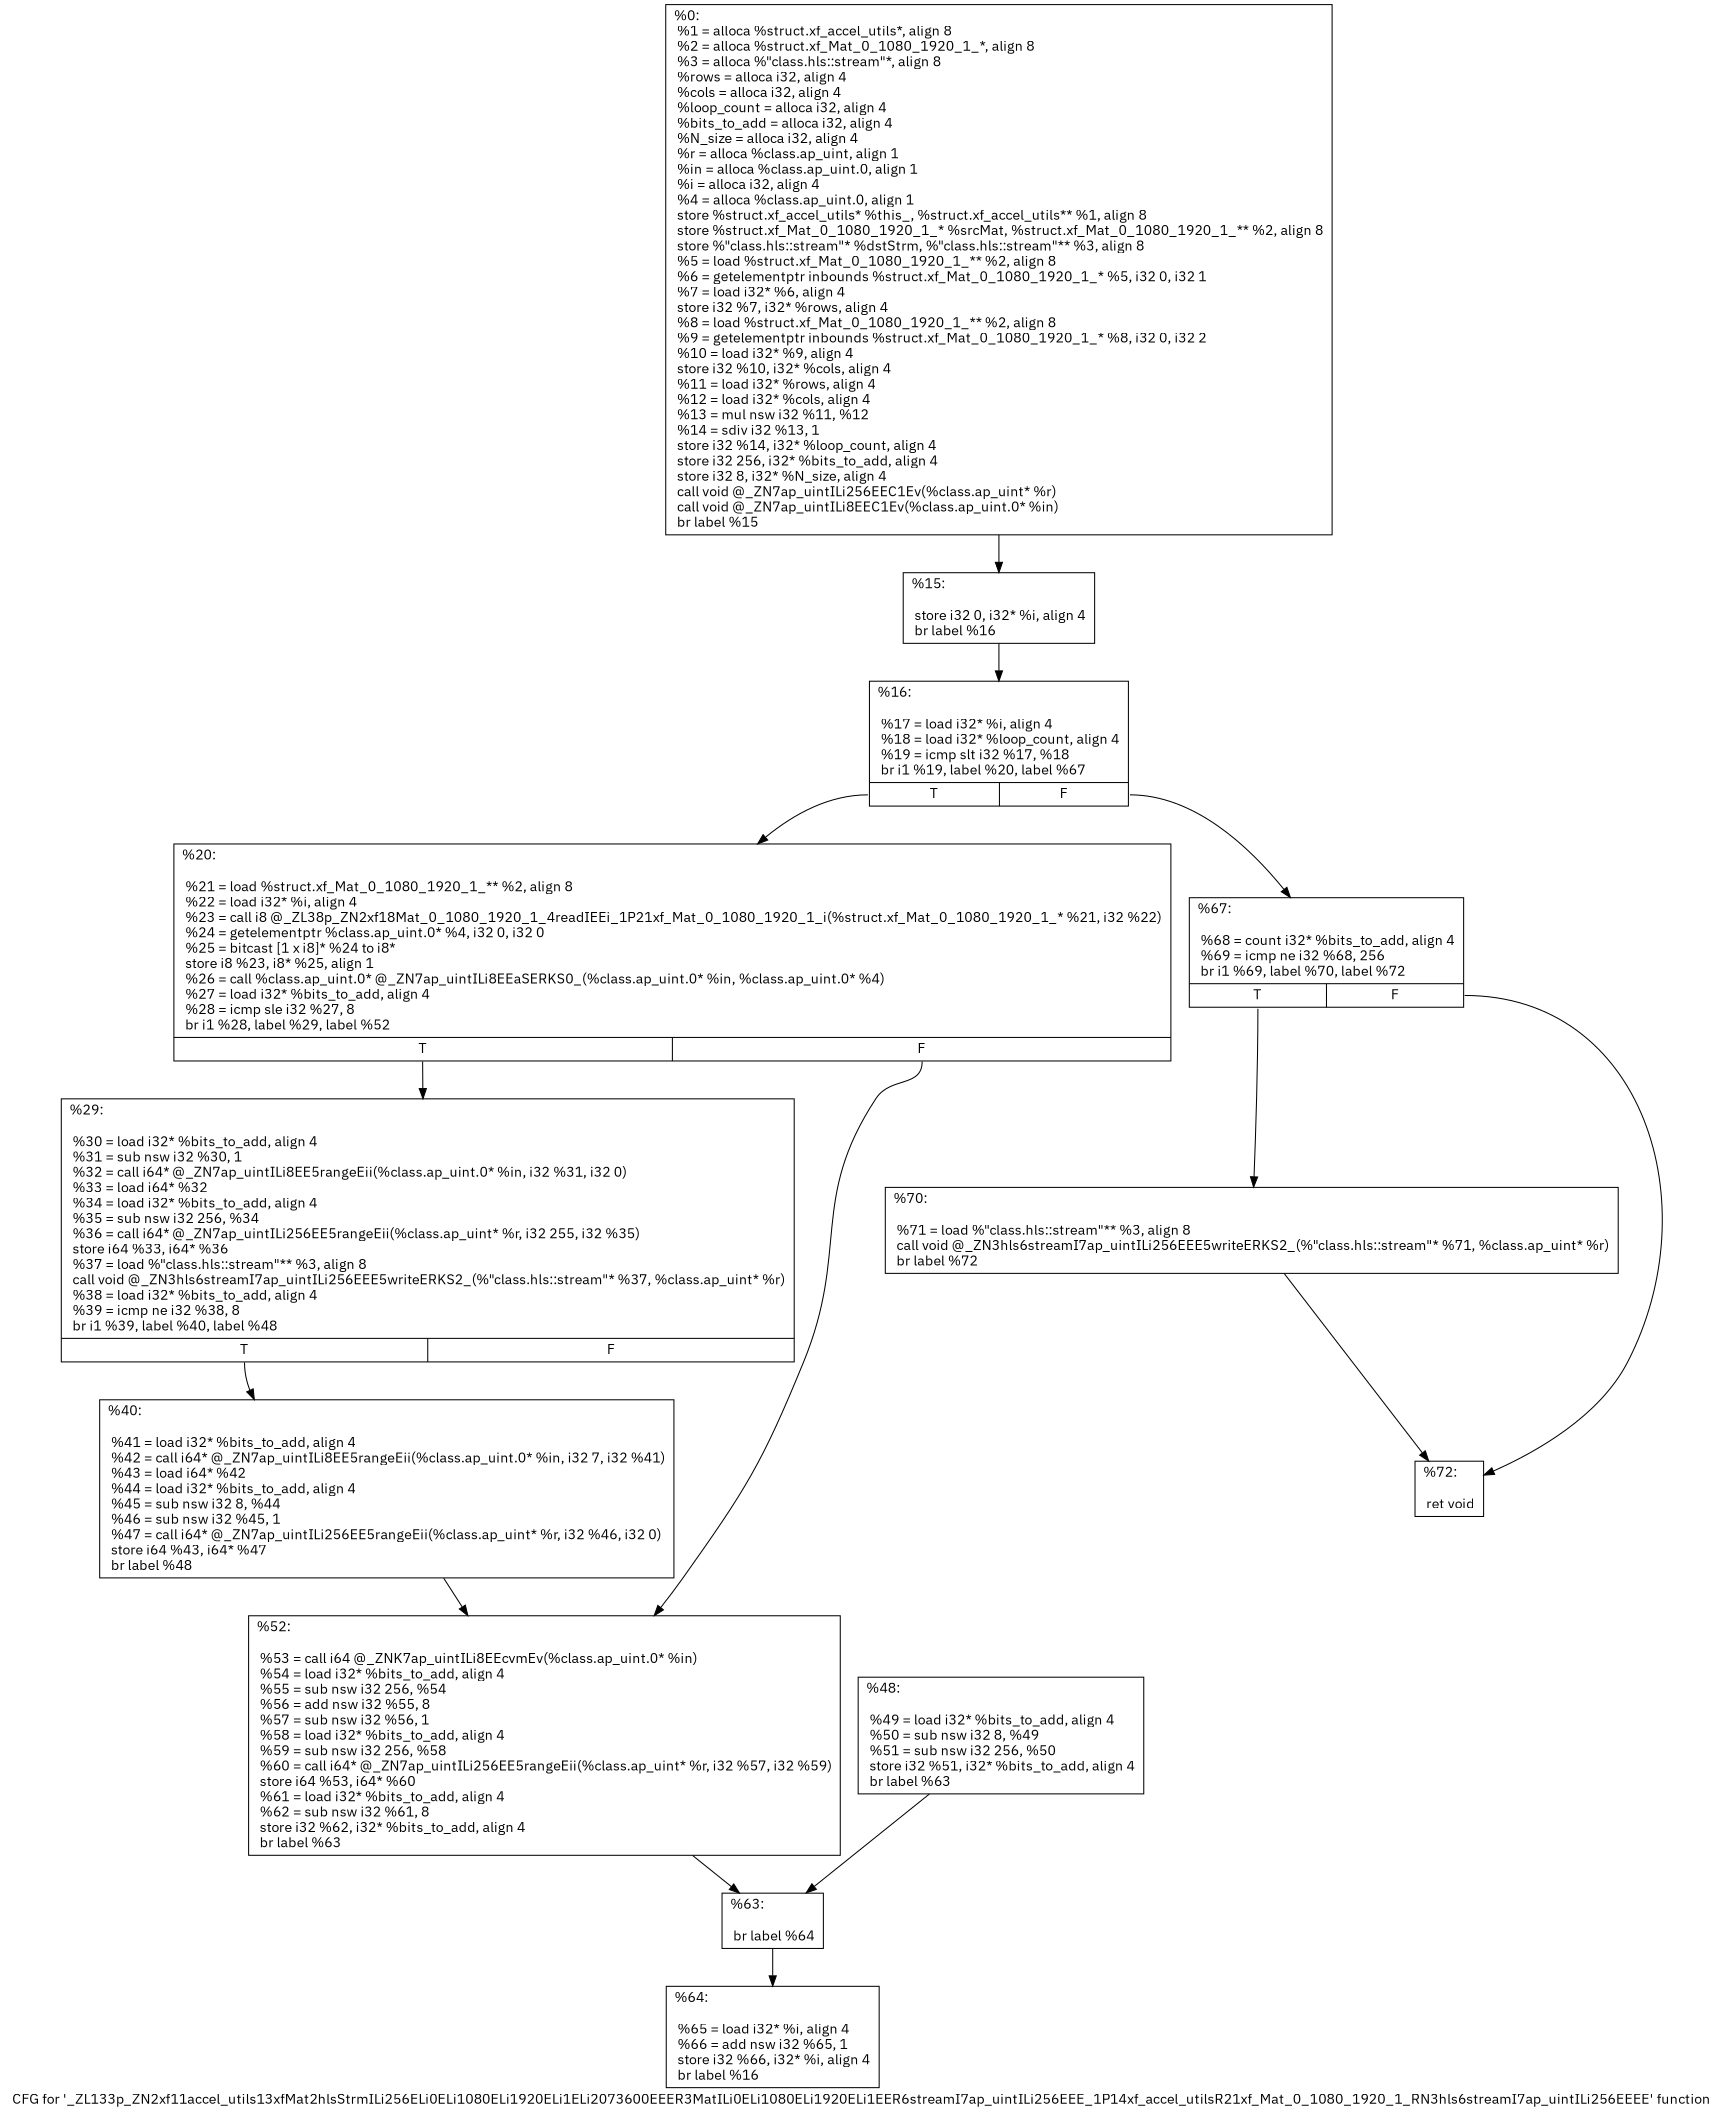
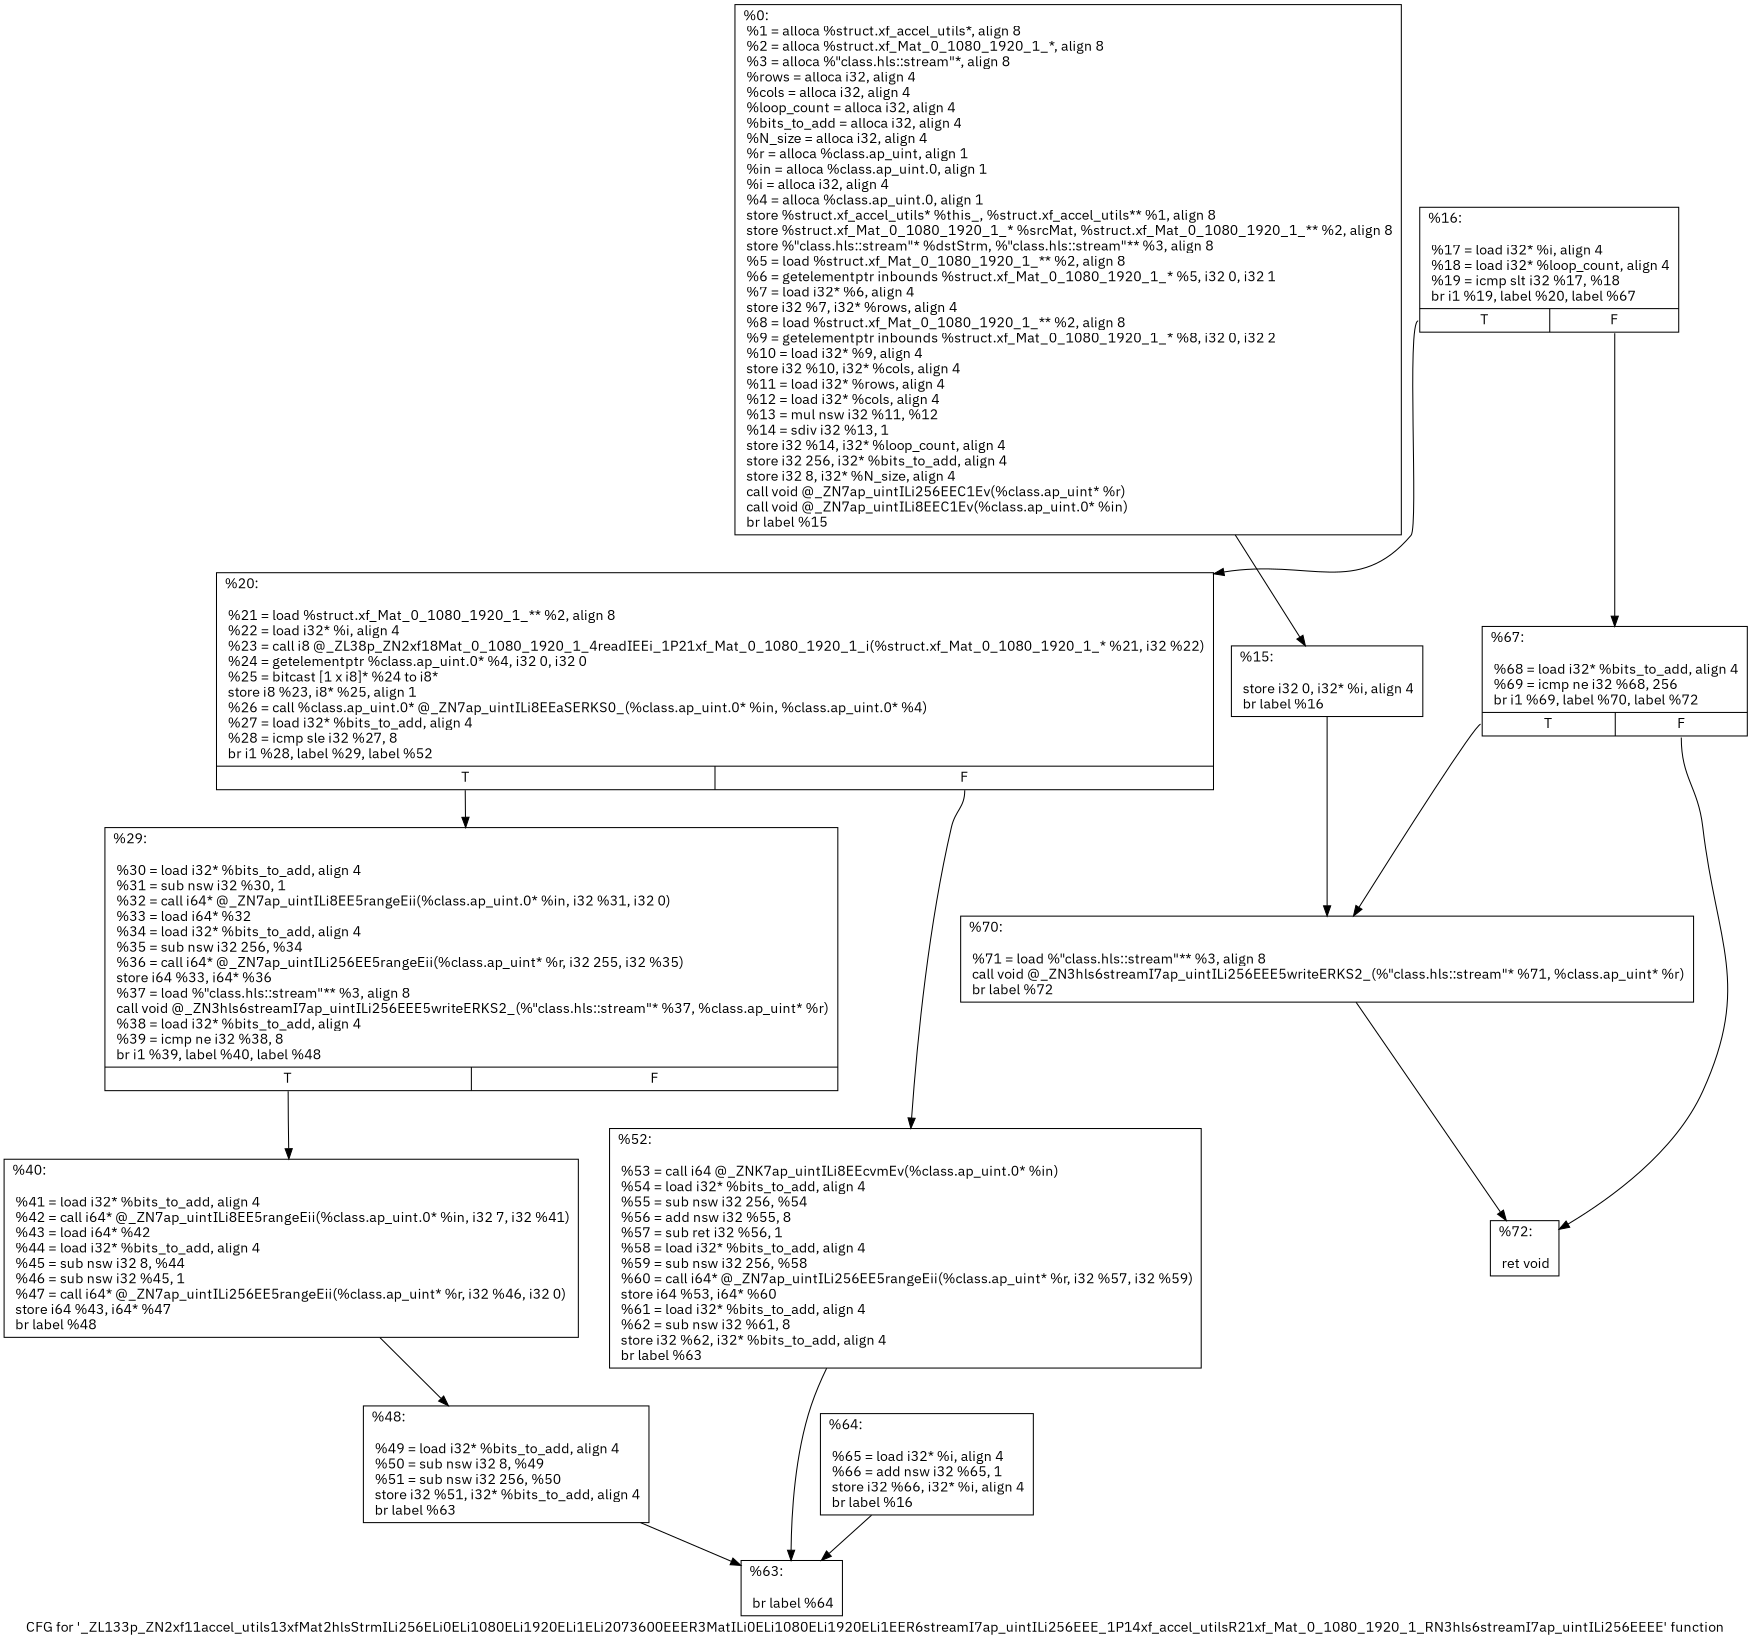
  digraph {
    fontname="IBM Plex Sans"
    label="CFG for '_ZL133p_ZN2xf11accel_utils13xfMat2hlsStrmILi256ELi0ELi1080ELi1920ELi1ELi2073600EEER3MatILi0ELi1080ELi1920ELi1EER6streamI7ap_uintILi256EEE_1P14xf_accel_utilsR21xf_Mat_0_1080_1920_1_RN3hls6streamI7ap_uintILi256EEEE' function"
    node [fontname="IBM Plex Sans" shape=record]
    edge [fontname="IBM Plex Sans"]
    n1 [label="{%0:\l  %1 = alloca %struct.xf_accel_utils*, align 8\l  %2 = alloca %struct.xf_Mat_0_1080_1920_1_*, align 8\l  %3 = alloca %\"class.hls::stream\"*, align 8\l  %rows = alloca i32, align 4\l  %cols = alloca i32, align 4\l  %loop_count = alloca i32, align 4\l  %bits_to_add = alloca i32, align 4\l  %N_size = alloca i32, align 4\l  %r = alloca %class.ap_uint, align 1\l  %in = alloca %class.ap_uint.0, align 1\l  %i = alloca i32, align 4\l  %4 = alloca %class.ap_uint.0, align 1\l  store %struct.xf_accel_utils* %this_, %struct.xf_accel_utils** %1, align 8\l  store %struct.xf_Mat_0_1080_1920_1_* %srcMat, %struct.xf_Mat_0_1080_1920_1_** %2, align 8\l  store %\"class.hls::stream\"* %dstStrm, %\"class.hls::stream\"** %3, align 8\l  %5 = load %struct.xf_Mat_0_1080_1920_1_** %2, align 8\l  %6 = getelementptr inbounds %struct.xf_Mat_0_1080_1920_1_* %5, i32 0, i32 1\l  %7 = load i32* %6, align 4\l  store i32 %7, i32* %rows, align 4\l  %8 = load %struct.xf_Mat_0_1080_1920_1_** %2, align 8\l  %9 = getelementptr inbounds %struct.xf_Mat_0_1080_1920_1_* %8, i32 0, i32 2\l  %10 = load i32* %9, align 4\l  store i32 %10, i32* %cols, align 4\l  %11 = load i32* %rows, align 4\l  %12 = load i32* %cols, align 4\l  %13 = mul nsw i32 %11, %12\l  %14 = sdiv i32 %13, 1\l  store i32 %14, i32* %loop_count, align 4\l  store i32 256, i32* %bits_to_add, align 4\l  store i32 8, i32* %N_size, align 4\l  call void @_ZN7ap_uintILi256EEC1Ev(%class.ap_uint* %r)\l  call void @_ZN7ap_uintILi8EEC1Ev(%class.ap_uint.0* %in)\l  br label %15\l}"]
    n2 [label="{%15:\l\l  store i32 0, i32* %i, align 4\l  br label %16\l}"]
    n3 [label="{%16:\l\l  %17 = load i32* %i, align 4\l  %18 = load i32* %loop_count, align 4\l  %19 = icmp slt i32 %17, %18\l  br i1 %19, label %20, label %67\l|{<s0>T|<s1>F}}"]
    n4 [label="{%20:\l\l  %21 = load %struct.xf_Mat_0_1080_1920_1_** %2, align 8\l  %22 = load i32* %i, align 4\l  %23 = call i8 @_ZL38p_ZN2xf18Mat_0_1080_1920_1_4readIEEi_1P21xf_Mat_0_1080_1920_1_i(%struct.xf_Mat_0_1080_1920_1_* %21, i32 %22)\l  %24 = getelementptr %class.ap_uint.0* %4, i32 0, i32 0\l  %25 = bitcast [1 x i8]* %24 to i8*\l  store i8 %23, i8* %25, align 1\l  %26 = call %class.ap_uint.0* @_ZN7ap_uintILi8EEaSERKS0_(%class.ap_uint.0* %in, %class.ap_uint.0* %4)\l  %27 = load i32* %bits_to_add, align 4\l  %28 = icmp sle i32 %27, 8\l  br i1 %28, label %29, label %52\l|{<s0>T|<s1>F}}"]
-   n5 [label="{%67:\l\l  %68 = count i32* %bits_to_add, align 4\l  %69 = icmp ne i32 %68, 256\l  br i1 %69, label %70, label %72\l|{<s0>T|<s1>F}}"]
+   n5 [label="{%67:\l\l  %68 = load i32* %bits_to_add, align 4\l  %69 = icmp ne i32 %68, 256\l  br i1 %69, label %70, label %72\l|{<s0>T|<s1>F}}"]
    n6 [label="{%29:\l\l  %30 = load i32* %bits_to_add, align 4\l  %31 = sub nsw i32 %30, 1\l  %32 = call i64* @_ZN7ap_uintILi8EE5rangeEii(%class.ap_uint.0* %in, i32 %31, i32 0)\l  %33 = load i64* %32\l  %34 = load i32* %bits_to_add, align 4\l  %35 = sub nsw i32 256, %34\l  %36 = call i64* @_ZN7ap_uintILi256EE5rangeEii(%class.ap_uint* %r, i32 255, i32 %35)\l  store i64 %33, i64* %36\l  %37 = load %\"class.hls::stream\"** %3, align 8\l  call void @_ZN3hls6streamI7ap_uintILi256EEE5writeERKS2_(%\"class.hls::stream\"* %37, %class.ap_uint* %r)\l  %38 = load i32* %bits_to_add, align 4\l  %39 = icmp ne i32 %38, 8\l  br i1 %39, label %40, label %48\l|{<s0>T|<s1>F}}"]
-   n7 [label="{%52:\l\l  %53 = call i64 @_ZNK7ap_uintILi8EEcvmEv(%class.ap_uint.0* %in)\l  %54 = load i32* %bits_to_add, align 4\l  %55 = sub nsw i32 256, %54\l  %56 = add nsw i32 %55, 8\l  %57 = sub nsw i32 %56, 1\l  %58 = load i32* %bits_to_add, align 4\l  %59 = sub nsw i32 256, %58\l  %60 = call i64* @_ZN7ap_uintILi256EE5rangeEii(%class.ap_uint* %r, i32 %57, i32 %59)\l  store i64 %53, i64* %60\l  %61 = load i32* %bits_to_add, align 4\l  %62 = sub nsw i32 %61, 8\l  store i32 %62, i32* %bits_to_add, align 4\l  br label %63\l}"]
+   n7 [label="{%52:\l\l  %53 = call i64 @_ZNK7ap_uintILi8EEcvmEv(%class.ap_uint.0* %in)\l  %54 = load i32* %bits_to_add, align 4\l  %55 = sub nsw i32 256, %54\l  %56 = add nsw i32 %55, 8\l  %57 = sub ret i32 %56, 1\l  %58 = load i32* %bits_to_add, align 4\l  %59 = sub nsw i32 256, %58\l  %60 = call i64* @_ZN7ap_uintILi256EE5rangeEii(%class.ap_uint* %r, i32 %57, i32 %59)\l  store i64 %53, i64* %60\l  %61 = load i32* %bits_to_add, align 4\l  %62 = sub nsw i32 %61, 8\l  store i32 %62, i32* %bits_to_add, align 4\l  br label %63\l}"]
    n8 [label="{%70:\l\l  %71 = load %\"class.hls::stream\"** %3, align 8\l  call void @_ZN3hls6streamI7ap_uintILi256EEE5writeERKS2_(%\"class.hls::stream\"* %71, %class.ap_uint* %r)\l  br label %72\l}"]
    n9 [label="{%72:\l\l  ret void\l}"]
    n10 [label="{%40:\l\l  %41 = load i32* %bits_to_add, align 4\l  %42 = call i64* @_ZN7ap_uintILi8EE5rangeEii(%class.ap_uint.0* %in, i32 7, i32 %41)\l  %43 = load i64* %42\l  %44 = load i32* %bits_to_add, align 4\l  %45 = sub nsw i32 8, %44\l  %46 = sub nsw i32 %45, 1\l  %47 = call i64* @_ZN7ap_uintILi256EE5rangeEii(%class.ap_uint* %r, i32 %46, i32 0)\l  store i64 %43, i64* %47\l  br label %48\l}"]
    n11 [label="{%63:\l\l  br label %64\l}"]
    n12 [label="{%48:\l\l  %49 = load i32* %bits_to_add, align 4\l  %50 = sub nsw i32 8, %49\l  %51 = sub nsw i32 256, %50\l  store i32 %51, i32* %bits_to_add, align 4\l  br label %63\l}"]
    n13 [label="{%64:\l\l  %65 = load i32* %i, align 4\l  %66 = add nsw i32 %65, 1\l  store i32 %66, i32* %i, align 4\l  br label %16\l}"]
    n1 -> n2
-   n2 -> n3
+   n2 -> n8
    n3 -> n4 [tailport=s0]
    n3 -> n5 [tailport=s1]
    n4 -> n6 [tailport=s0]
    n4 -> n7 [tailport=s1]
    n5 -> n8 [tailport=s0]
    n5 -> n9 [tailport=s1]
    n6 -> n10 [tailport=s0]
    n7 -> n11
    n8 -> n9
-   n10 -> n7
-   n11 -> n13
+   n10 -> n12
+   n13 -> n11
    n12 -> n11
  }
